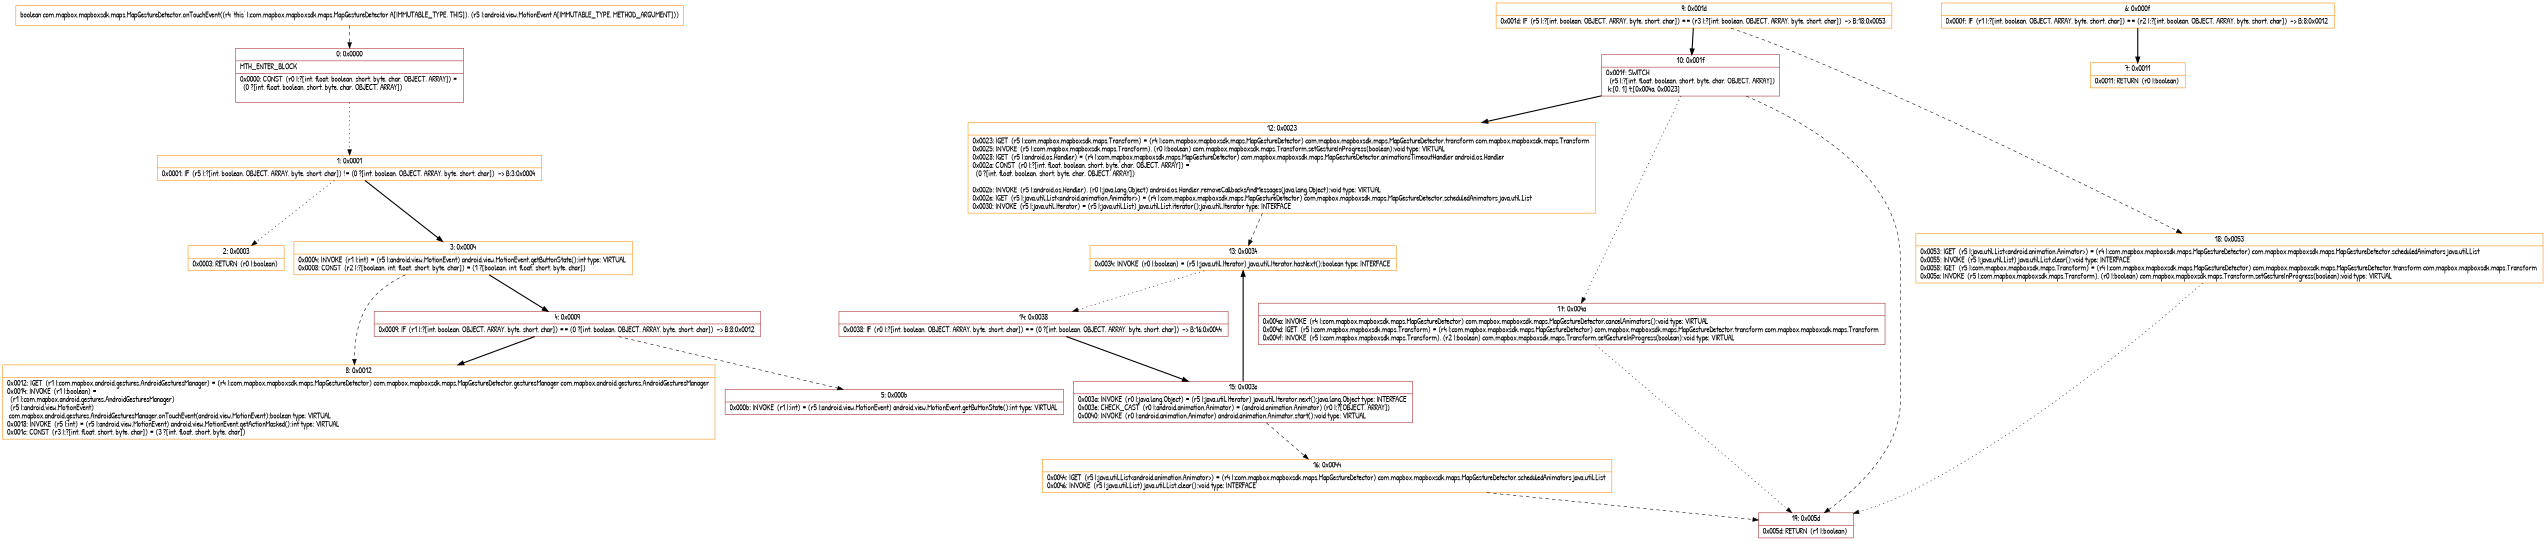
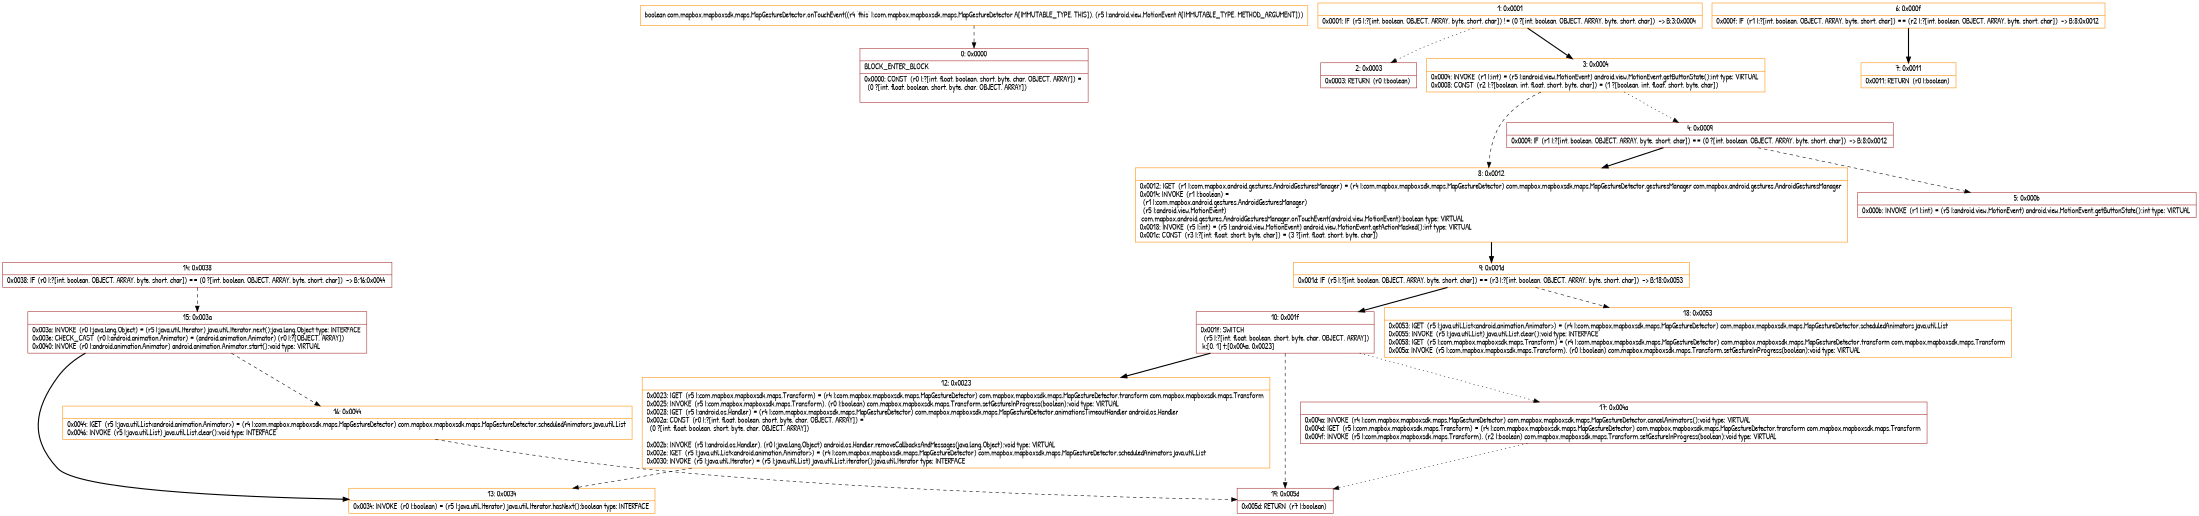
  digraph {
    fontname="Patrick Hand"
    node [color=darkorange fontname="Patrick Hand" shape=record]
    edge [fontname="Patrick Hand" style=dashed]
-   n1 [color=brown label="{0\:\ 0x0000|MTH_ENTER_BLOCK\l|0x0000: CONST  (r0 I:?[int, float, boolean, short, byte, char, OBJECT, ARRAY]) = \l  (0 ?[int, float, boolean, short, byte, char, OBJECT, ARRAY])\l \l}"]
+   n1 [color=brown label="{0\:\ 0x0000|BLOCK_ENTER_BLOCK\l|0x0000: CONST  (r0 I:?[int, float, boolean, short, byte, char, OBJECT, ARRAY]) = \l  (0 ?[int, float, boolean, short, byte, char, OBJECT, ARRAY])\l \l}"]
    n2 [label="{1\:\ 0x0001|0x0001: IF  (r5 I:?[int, boolean, OBJECT, ARRAY, byte, short, char]) != (0 ?[int, boolean, OBJECT, ARRAY, byte, short, char])  \-\> B:3:0x0004 \l}"]
-   n3 [label="{2\:\ 0x0003|0x0003: RETURN  (r0 I:boolean) \l}"]
+   n3 [color=brown label="{2\:\ 0x0003|0x0003: RETURN  (r0 I:boolean) \l}"]
    n4 [label="{3\:\ 0x0004|0x0004: INVOKE  (r1 I:int) = (r5 I:android.view.MotionEvent) android.view.MotionEvent.getButtonState():int type: VIRTUAL \l0x0008: CONST  (r2 I:?[boolean, int, float, short, byte, char]) = (1 ?[boolean, int, float, short, byte, char]) \l}"]
    n5 [color=brown label="{4\:\ 0x0009|0x0009: IF  (r1 I:?[int, boolean, OBJECT, ARRAY, byte, short, char]) == (0 ?[int, boolean, OBJECT, ARRAY, byte, short, char])  \-\> B:8:0x0012 \l}"]
    n6 [label="{8\:\ 0x0012|0x0012: IGET  (r1 I:com.mapbox.android.gestures.AndroidGesturesManager) = (r4 I:com.mapbox.mapboxsdk.maps.MapGestureDetector) com.mapbox.mapboxsdk.maps.MapGestureDetector.gesturesManager com.mapbox.android.gestures.AndroidGesturesManager \l0x0014: INVOKE  (r1 I:boolean) = \l  (r1 I:com.mapbox.android.gestures.AndroidGesturesManager)\l  (r5 I:android.view.MotionEvent)\l com.mapbox.android.gestures.AndroidGesturesManager.onTouchEvent(android.view.MotionEvent):boolean type: VIRTUAL \l0x0018: INVOKE  (r5 I:int) = (r5 I:android.view.MotionEvent) android.view.MotionEvent.getActionMasked():int type: VIRTUAL \l0x001c: CONST  (r3 I:?[int, float, short, byte, char]) = (3 ?[int, float, short, byte, char]) \l}"]
    n7 [color=brown label="{5\:\ 0x000b|0x000b: INVOKE  (r1 I:int) = (r5 I:android.view.MotionEvent) android.view.MotionEvent.getButtonState():int type: VIRTUAL \l}"]
    n8 [label="{9\:\ 0x001d|0x001d: IF  (r5 I:?[int, boolean, OBJECT, ARRAY, byte, short, char]) == (r3 I:?[int, boolean, OBJECT, ARRAY, byte, short, char])  \-\> B:18:0x0053 \l}"]
    n9 [label="{6\:\ 0x000f|0x000f: IF  (r1 I:?[int, boolean, OBJECT, ARRAY, byte, short, char]) == (r2 I:?[int, boolean, OBJECT, ARRAY, byte, short, char])  \-\> B:8:0x0012 \l}"]
    n10 [label="{7\:\ 0x0011|0x0011: RETURN  (r0 I:boolean) \l}"]
    n11 [color=brown label="{10\:\ 0x001f|0x001f: SWITCH  \l  (r5 I:?[int, float, boolean, short, byte, char, OBJECT, ARRAY])\l k:[0, 1] t:[0x004a, 0x0023] \l}"]
    n12 [label="{18\:\ 0x0053|0x0053: IGET  (r5 I:java.util.List\<android.animation.Animator\>) = (r4 I:com.mapbox.mapboxsdk.maps.MapGestureDetector) com.mapbox.mapboxsdk.maps.MapGestureDetector.scheduledAnimators java.util.List \l0x0055: INVOKE  (r5 I:java.util.List) java.util.List.clear():void type: INTERFACE \l0x0058: IGET  (r5 I:com.mapbox.mapboxsdk.maps.Transform) = (r4 I:com.mapbox.mapboxsdk.maps.MapGestureDetector) com.mapbox.mapboxsdk.maps.MapGestureDetector.transform com.mapbox.mapboxsdk.maps.Transform \l0x005a: INVOKE  (r5 I:com.mapbox.mapboxsdk.maps.Transform), (r0 I:boolean) com.mapbox.mapboxsdk.maps.Transform.setGestureInProgress(boolean):void type: VIRTUAL \l}"]
    n13 [label="{12\:\ 0x0023|0x0023: IGET  (r5 I:com.mapbox.mapboxsdk.maps.Transform) = (r4 I:com.mapbox.mapboxsdk.maps.MapGestureDetector) com.mapbox.mapboxsdk.maps.MapGestureDetector.transform com.mapbox.mapboxsdk.maps.Transform \l0x0025: INVOKE  (r5 I:com.mapbox.mapboxsdk.maps.Transform), (r0 I:boolean) com.mapbox.mapboxsdk.maps.Transform.setGestureInProgress(boolean):void type: VIRTUAL \l0x0028: IGET  (r5 I:android.os.Handler) = (r4 I:com.mapbox.mapboxsdk.maps.MapGestureDetector) com.mapbox.mapboxsdk.maps.MapGestureDetector.animationsTimeoutHandler android.os.Handler \l0x002a: CONST  (r0 I:?[int, float, boolean, short, byte, char, OBJECT, ARRAY]) = \l  (0 ?[int, float, boolean, short, byte, char, OBJECT, ARRAY])\l \l0x002b: INVOKE  (r5 I:android.os.Handler), (r0 I:java.lang.Object) android.os.Handler.removeCallbacksAndMessages(java.lang.Object):void type: VIRTUAL \l0x002e: IGET  (r5 I:java.util.List\<android.animation.Animator\>) = (r4 I:com.mapbox.mapboxsdk.maps.MapGestureDetector) com.mapbox.mapboxsdk.maps.MapGestureDetector.scheduledAnimators java.util.List \l0x0030: INVOKE  (r5 I:java.util.Iterator) = (r5 I:java.util.List) java.util.List.iterator():java.util.Iterator type: INTERFACE \l}"]
    n14 [color=brown label="{17\:\ 0x004a|0x004a: INVOKE  (r4 I:com.mapbox.mapboxsdk.maps.MapGestureDetector) com.mapbox.mapboxsdk.maps.MapGestureDetector.cancelAnimators():void type: VIRTUAL \l0x004d: IGET  (r5 I:com.mapbox.mapboxsdk.maps.Transform) = (r4 I:com.mapbox.mapboxsdk.maps.MapGestureDetector) com.mapbox.mapboxsdk.maps.MapGestureDetector.transform com.mapbox.mapboxsdk.maps.Transform \l0x004f: INVOKE  (r5 I:com.mapbox.mapboxsdk.maps.Transform), (r2 I:boolean) com.mapbox.mapboxsdk.maps.Transform.setGestureInProgress(boolean):void type: VIRTUAL \l}"]
-   n15 [color=brown label="{19\:\ 0x005d|0x005d: RETURN  (r1 I:boolean) \l}"]
+   n15 [color=brown label="{19\:\ 0x005d|0x005d: RETURN  (r7 I:boolean) \l}"]
    n16 [label="{13\:\ 0x0034|0x0034: INVOKE  (r0 I:boolean) = (r5 I:java.util.Iterator) java.util.Iterator.hasNext():boolean type: INTERFACE \l}"]
    n17 [color=brown label="{14\:\ 0x0038|0x0038: IF  (r0 I:?[int, boolean, OBJECT, ARRAY, byte, short, char]) == (0 ?[int, boolean, OBJECT, ARRAY, byte, short, char])  \-\> B:16:0x0044 \l}"]
    n18 [color=brown label="{15\:\ 0x003a|0x003a: INVOKE  (r0 I:java.lang.Object) = (r5 I:java.util.Iterator) java.util.Iterator.next():java.lang.Object type: INTERFACE \l0x003e: CHECK_CAST  (r0 I:android.animation.Animator) = (android.animation.Animator) (r0 I:?[OBJECT, ARRAY]) \l0x0040: INVOKE  (r0 I:android.animation.Animator) android.animation.Animator.start():void type: VIRTUAL \l}"]
    n19 [label="{16\:\ 0x0044|0x0044: IGET  (r5 I:java.util.List\<android.animation.Animator\>) = (r4 I:com.mapbox.mapboxsdk.maps.MapGestureDetector) com.mapbox.mapboxsdk.maps.MapGestureDetector.scheduledAnimators java.util.List \l0x0046: INVOKE  (r5 I:java.util.List) java.util.List.clear():void type: INTERFACE \l}"]
    n20 [label="{boolean com.mapbox.mapboxsdk.maps.MapGestureDetector.onTouchEvent((r4 'this' I:com.mapbox.mapboxsdk.maps.MapGestureDetector A[IMMUTABLE_TYPE, THIS]), (r5 I:android.view.MotionEvent A[IMMUTABLE_TYPE, METHOD_ARGUMENT])) }"]
-   n1 -> n2 [style=dotted]
    n2 -> n3 [style=dotted]
    n2 -> n4 [style=bold]
-   n4 -> n5 [style=bold]
+   n4 -> n5 [style=dotted]
    n4 -> n6
    n5 -> n6 [style=bold]
    n5 -> n7
+   n6 -> n8 [style=bold]
    n8 -> n11 [style=bold]
    n8 -> n12
    n9 -> n10 [style=bold]
    n11 -> n13 [style=bold]
    n11 -> n14 [style=dotted]
    n11 -> n15
-   n12 -> n15 [style=dotted]
    n13 -> n16
    n14 -> n15 [style=dotted]
-   n16 -> n17 [style=dotted]
-   n17 -> n18 [style=bold]
+   n17 -> n18
    n18 -> n16 [style=bold]
    n18 -> n19
    n19 -> n15
    n20 -> n1
  }
